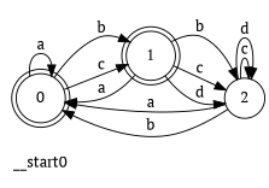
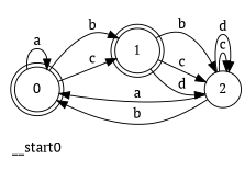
  digraph {
    fontname="PT Serif"
    rankdir=LR
    node [fontname="PT Serif" shape=doublecircle color=black fillcolor=white style="rounded,filled"]
    edge [fontname="PT Serif"]
    __start0 [shape=none color="" fillcolor="" style=""]
    n2 [label=0]
    n3 [label=1]
    n4 [label=2 shape=circle style=filled]
    n2 -> n2 [label=a]
    n2 -> n3 [label=b]
    n2 -> n3 [label=c]
-   n3 -> n2 [label=a]
    n3 -> n4 [label=b]
    n3 -> n4 [label=c]
    n3 -> n4 [label=d]
    n4 -> n2 [label=a]
    n4 -> n2 [label=b]
    n4 -> n4 [label=c]
    n4 -> n4 [label=d]
  }
